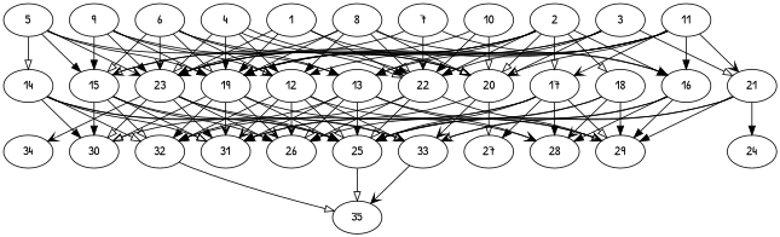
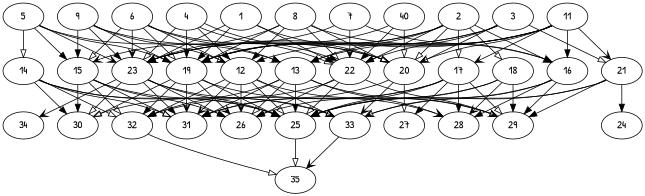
  digraph {
    fontname="Patrick Hand"
    node [alpha=0.18 fontname="Patrick Hand"]
    edge [arrowhead=onormal fontname="Patrick Hand"]
    1 [expect_size=18591744]
    19 [expect_size=44099584]
    20 [alpha=0.08 expect_size=14760960]
    23 [alpha=0.11 expect_size=6341632]
    22 [alpha=0.13 expect_size=9969664]
    25 [alpha=0.06 expect_size=40504320]
    26 [alpha=0.16 expect_size=43618304]
    31 [alpha=0.16 expect_size=38402048]
    32 [alpha=0.06 expect_size=45006848]
    28 [alpha=0.03 expect_size=19454976]
    30 [alpha=0.07 expect_size=20024320]
    33 [alpha=0.12 expect_size=27334656]
    27 [alpha=0.07 expect_size=47695872]
    34 [alpha=0.07 expect_size=6384640]
    35 [alpha=0.05 expect_size=23166976]
    2 [alpha=0.14 expect_size=39925760]
    13 [expect_size=41458688]
    15 [alpha=0.01 expect_size=11088896]
    16 [alpha=0.02 expect_size=21795840]
    17 [alpha=0.08 expect_size=49993728]
    18 [alpha=0.02 expect_size=40458240]
    29 [alpha=0.01 expect_size=23710720]
    3 [alpha=0.15 expect_size=26238976]
    21 [alpha=0.03 expect_size=47090688]
    24 [alpha=0.07 expect_size=49816576]
    4 [alpha=0.13 expect_size=46255104]
    12 [expect_size=7352320]
    5 [alpha=0.05 expect_size=11502592]
    14 [alpha=0.16 expect_size=28526592]
    6 [alpha=0.12 expect_size=32935936]
    7 [alpha=0.16 expect_size=5394432]
    8 [alpha=0.02 expect_size=19011584]
    9 [alpha=0.08 expect_size=9859072]
-   10 [alpha=0.14 expect_size=24127488]
+   10 [alpha=0.14 expect_size=24127488 label=40]
    11 [alpha=0.04 expect_size=11876352]
    1 -> 19 [arrowhead=normal]
    1 -> 20
    1 -> 23 [arrowhead=vee]
    1 -> 22 [arrowhead=normal]
    19 -> 25 [arrowhead=normal]
    19 -> 26 [arrowhead=vee]
    19 -> 31 [arrowhead=vee]
    19 -> 32 [arrowhead=normal]
    19 -> 28 [arrowhead=vee]
    19 -> 30
    20 -> 31 [arrowhead=vee]
    20 -> 33 [arrowhead=vee]
    20 -> 27
    23 -> 25
    23 -> 26
    23 -> 31 [arrowhead=normal]
    23 -> 30
    23 -> 33 [arrowhead=vee]
    23 -> 34 [arrowhead=vee]
    22 -> 25
    22 -> 26 [arrowhead=normal]
    22 -> 30
    22 -> 29 [arrowhead=vee]
    25 -> 35
    32 -> 35
    33 -> 35 [arrowhead=vee]
    2 -> 19 [arrowhead=normal]
    2 -> 20
    2 -> 23 [arrowhead=vee]
    2 -> 22 [arrowhead=normal]
    2 -> 13 [arrowhead=vee]
-   2 -> 15
    2 -> 16
    2 -> 17
    2 -> 18
    13 -> 25 [arrowhead=normal]
    13 -> 26
    13 -> 31 [arrowhead=normal]
    13 -> 32 [arrowhead=normal]
    13 -> 28 [arrowhead=vee]
    13 -> 29
    15 -> 25 [arrowhead=vee]
    15 -> 26 [arrowhead=normal]
    15 -> 31
    15 -> 32
    15 -> 30 [arrowhead=normal]
    16 -> 25 [arrowhead=normal]
    16 -> 28 [arrowhead=normal]
    16 -> 33 [arrowhead=vee]
    16 -> 29 [arrowhead=normal]
    17 -> 25 [arrowhead=normal]
    17 -> 31 [arrowhead=normal]
    17 -> 32
    17 -> 28 [arrowhead=normal]
    17 -> 27 [arrowhead=normal]
    17 -> 29
    18 -> 25 [arrowhead=normal]
    18 -> 26 [arrowhead=normal]
    18 -> 28 [arrowhead=vee]
    18 -> 29 [arrowhead=normal]
    3 -> 19 [arrowhead=vee]
    3 -> 20 [arrowhead=vee]
    3 -> 23 [arrowhead=normal]
    3 -> 22
    3 -> 21
    21 -> 25 [arrowhead=vee]
    21 -> 33
    21 -> 29 [arrowhead=normal]
    21 -> 24 [arrowhead=normal]
    4 -> 19 [arrowhead=normal]
    4 -> 23
    4 -> 22
    4 -> 22 [arrowhead=normal]
    4 -> 12 [arrowhead=normal]
    12 -> 25
    12 -> 26 [arrowhead=vee]
    12 -> 31 [arrowhead=vee]
    12 -> 32
    12 -> 33
    12 -> 29
    5 -> 19 [arrowhead=normal]
    5 -> 23 [arrowhead=vee]
    5 -> 13 [arrowhead=normal]
    5 -> 15 [arrowhead=normal]
    5 -> 14
    14 -> 25
    14 -> 31
    14 -> 32
    14 -> 30 [arrowhead=normal]
    14 -> 33
    6 -> 19
    6 -> 20
    6 -> 23 [arrowhead=vee]
    6 -> 13 [arrowhead=vee]
    6 -> 15
    6 -> 12 [arrowhead=vee]
    7 -> 22 [arrowhead=vee]
    7 -> 15 [arrowhead=vee]
    7 -> 16 [arrowhead=vee]
    8 -> 19 [arrowhead=vee]
    8 -> 20
    8 -> 23 [arrowhead=vee]
    8 -> 22
    8 -> 16 [arrowhead=normal]
    8 -> 12 [arrowhead=normal]
    9 -> 19 [arrowhead=normal]
    9 -> 20
    9 -> 23 [arrowhead=normal]
    9 -> 15 [arrowhead=normal]
    9 -> 12
    10 -> 19
    10 -> 20
    10 -> 22 [arrowhead=normal]
    11 -> 19
    11 -> 20
    11 -> 23
    11 -> 13 [arrowhead=normal]
    11 -> 16 [arrowhead=normal]
    11 -> 17 [arrowhead=vee]
    11 -> 21 [arrowhead=vee]
    11 -> 12 [arrowhead=normal]
  }
